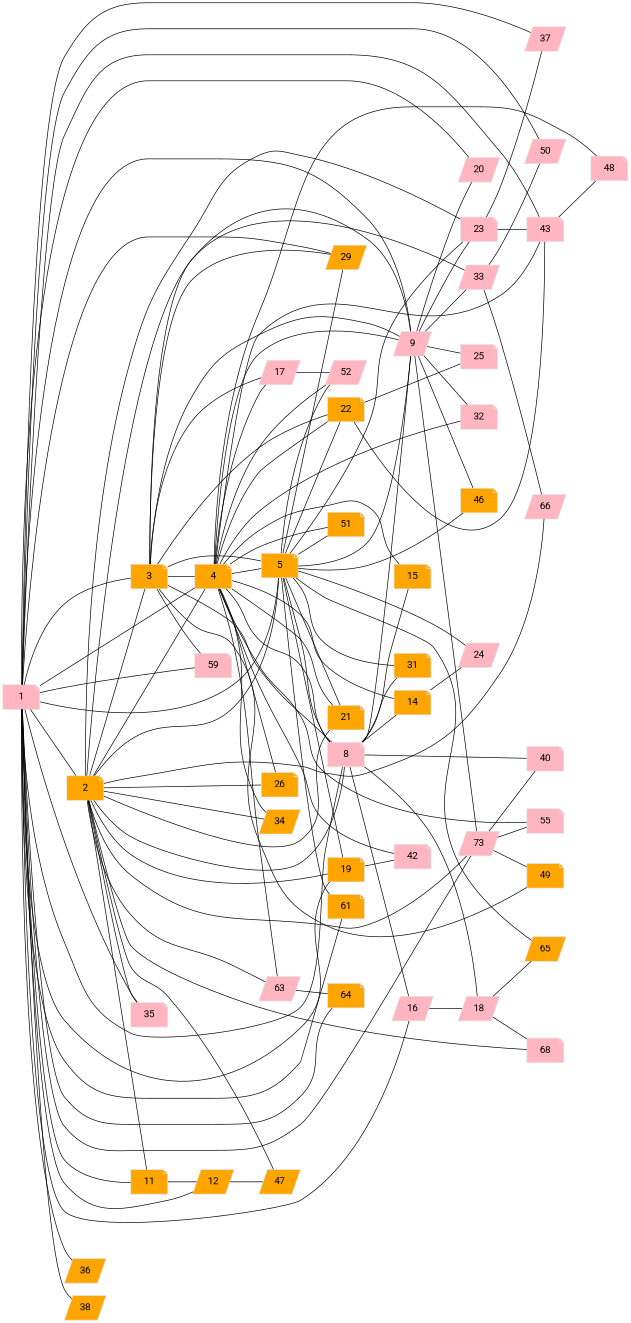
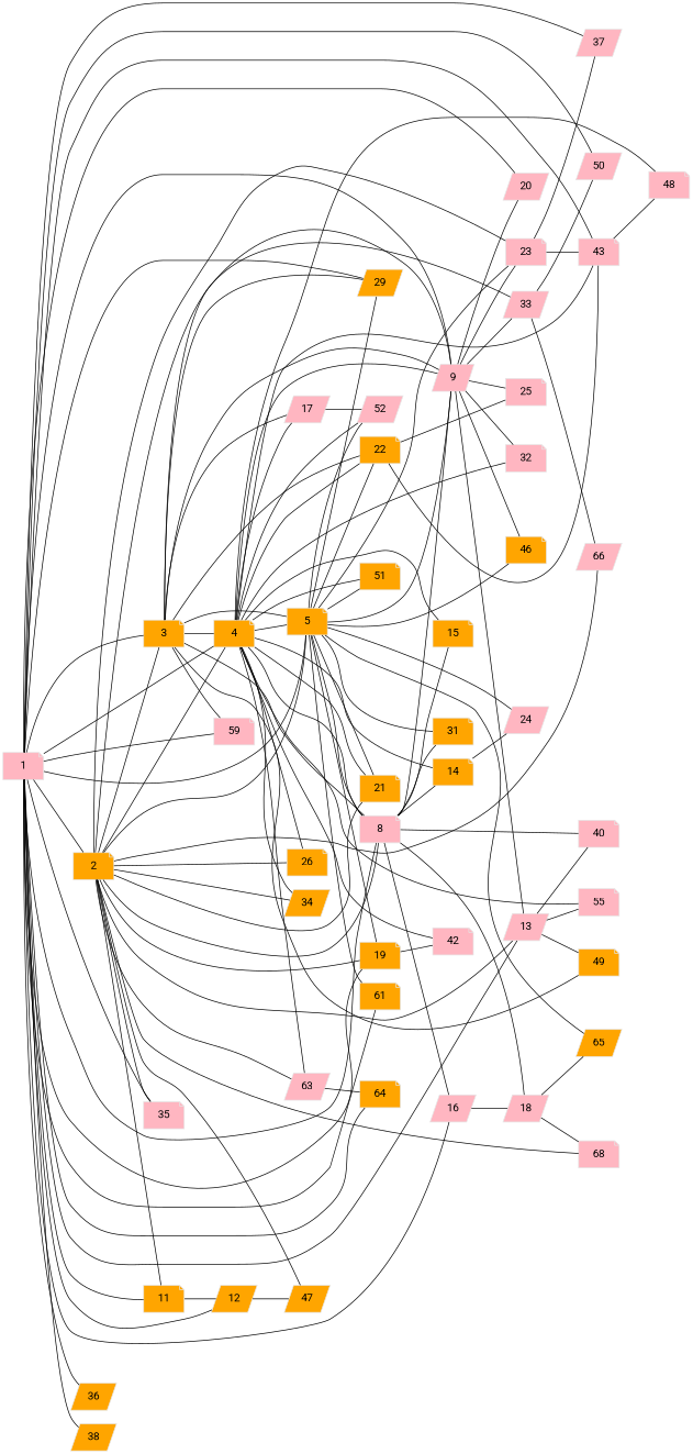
  graph {
    fontname=Roboto
    rankdir=LR
    node [color=gray90 fillcolor=lightpink fontname=Roboto shape=note style=filled]
    edge [fontname=Roboto]
    1 [super="+7"]
    2 [fillcolor=orange super="+45"]
    3 [fillcolor=orange super="+39"]
    4 [fillcolor=orange super="+10"]
    5 [fillcolor=orange super="+6"]
    8 [super="+53"]
    9 [shape=parallelogram super="+44"]
    11 [fillcolor=orange super="+41"]
    12 [fillcolor=orange shape=parallelogram]
-   13 [shape=parallelogram super="+30" label=73]
+   13 [shape=parallelogram super="+30"]
    16 [shape=parallelogram]
    19 [fillcolor=orange super="+58"]
    20 [shape=parallelogram]
    29 [fillcolor=orange shape=parallelogram super="+56"]
    35
    36 [fillcolor=orange shape=parallelogram]
    37 [shape=parallelogram]
    38 [fillcolor=orange shape=parallelogram]
    43 [super="+57"]
    50 [shape=parallelogram]
    59
    61 [fillcolor=orange]
    64 [fillcolor=orange]
    21 [fillcolor=orange super="+27"]
    23
    26 [fillcolor=orange]
    34 [fillcolor=orange shape=parallelogram]
    47 [fillcolor=orange shape=parallelogram]
    63 [shape=parallelogram]
    66 [shape=parallelogram]
    68
    17 [shape=parallelogram super="+67"]
    22 [fillcolor=orange super="+62"]
    33 [shape=parallelogram]
    49 [fillcolor=orange]
    14 [fillcolor=orange super="+28"]
    15 [fillcolor=orange]
    32
    42
    48
    51 [fillcolor=orange]
    52 [shape=parallelogram super="+54"]
    55
    24 [shape=parallelogram]
    31 [fillcolor=orange]
    46 [fillcolor=orange]
    65 [fillcolor=orange shape=parallelogram]
    18 [shape=parallelogram super="+60"]
    40
    25
    1 -- 2 [weight=2]
    1 -- 3 [weight=2]
    1 -- 4 [weight=4]
    1 -- 5 [weight=4]
    1 -- 8 [weight=2]
    1 -- 9 [weight=2]
    1 -- 11
    1 -- 12
    1 -- 13
    1 -- 16
    1 -- 19
    1 -- 20
    1 -- 29
    1 -- 35
    1 -- 36 [weight=2]
    1 -- 37
    1 -- 38 [weight=2]
    1 -- 43
    1 -- 50
    1 -- 59
    1 -- 61
    1 -- 64
    2 -- 3
    2 -- 4 [weight=2]
    2 -- 5 [weight=2]
    2 -- 8
    2 -- 9
    2 -- 11 [weight=2]
    2 -- 13
    2 -- 19
    2 -- 35
    2 -- 21
    2 -- 23
    2 -- 26
    2 -- 34
    2 -- 47
    2 -- 63
    2 -- 66
    2 -- 68
    3 -- 4 [weight=2]
    3 -- 5 [weight=2]
    3 -- 8
    3 -- 9
    3 -- 29
    3 -- 59
    3 -- 17
    3 -- 22
    3 -- 33
    3 -- 49
    4 -- 5 [weight=4]
    4 -- 8 [weight=3]
    4 -- 9 [weight=3]
    4 -- 43
    4 -- 21
    4 -- 26
    4 -- 34
    4 -- 63
    4 -- 17
    4 -- 22
    4 -- 14 [weight=2]
    4 -- 15
    4 -- 32
    4 -- 42
    4 -- 48
    4 -- 51
    4 -- 52 [weight=2]
    4 -- 55
    5 -- 8 [weight=2]
    5 -- 9 [weight=2]
    5 -- 19
    5 -- 29
    5 -- 61
    5 -- 21
    5 -- 23
    5 -- 22
    5 -- 51
    5 -- 52
    5 -- 24
    5 -- 31
    5 -- 46
    5 -- 65
    8 -- 9
    8 -- 16
    8 -- 14
    8 -- 15
    8 -- 31
    8 -- 18
    8 -- 40
    9 -- 13
    9 -- 20
    9 -- 23
    9 -- 33
    9 -- 32
    9 -- 46
    9 -- 25
    11 -- 12
    12 -- 47
    13 -- 49
    13 -- 55
    13 -- 40
    16 -- 18
    19 -- 42
    43 -- 48
    23 -- 37
    23 -- 43
    63 -- 64
    17 -- 52
    22 -- 43
    22 -- 25
    33 -- 50
    33 -- 66
    14 -- 24
    18 -- 68
    18 -- 65
  }
